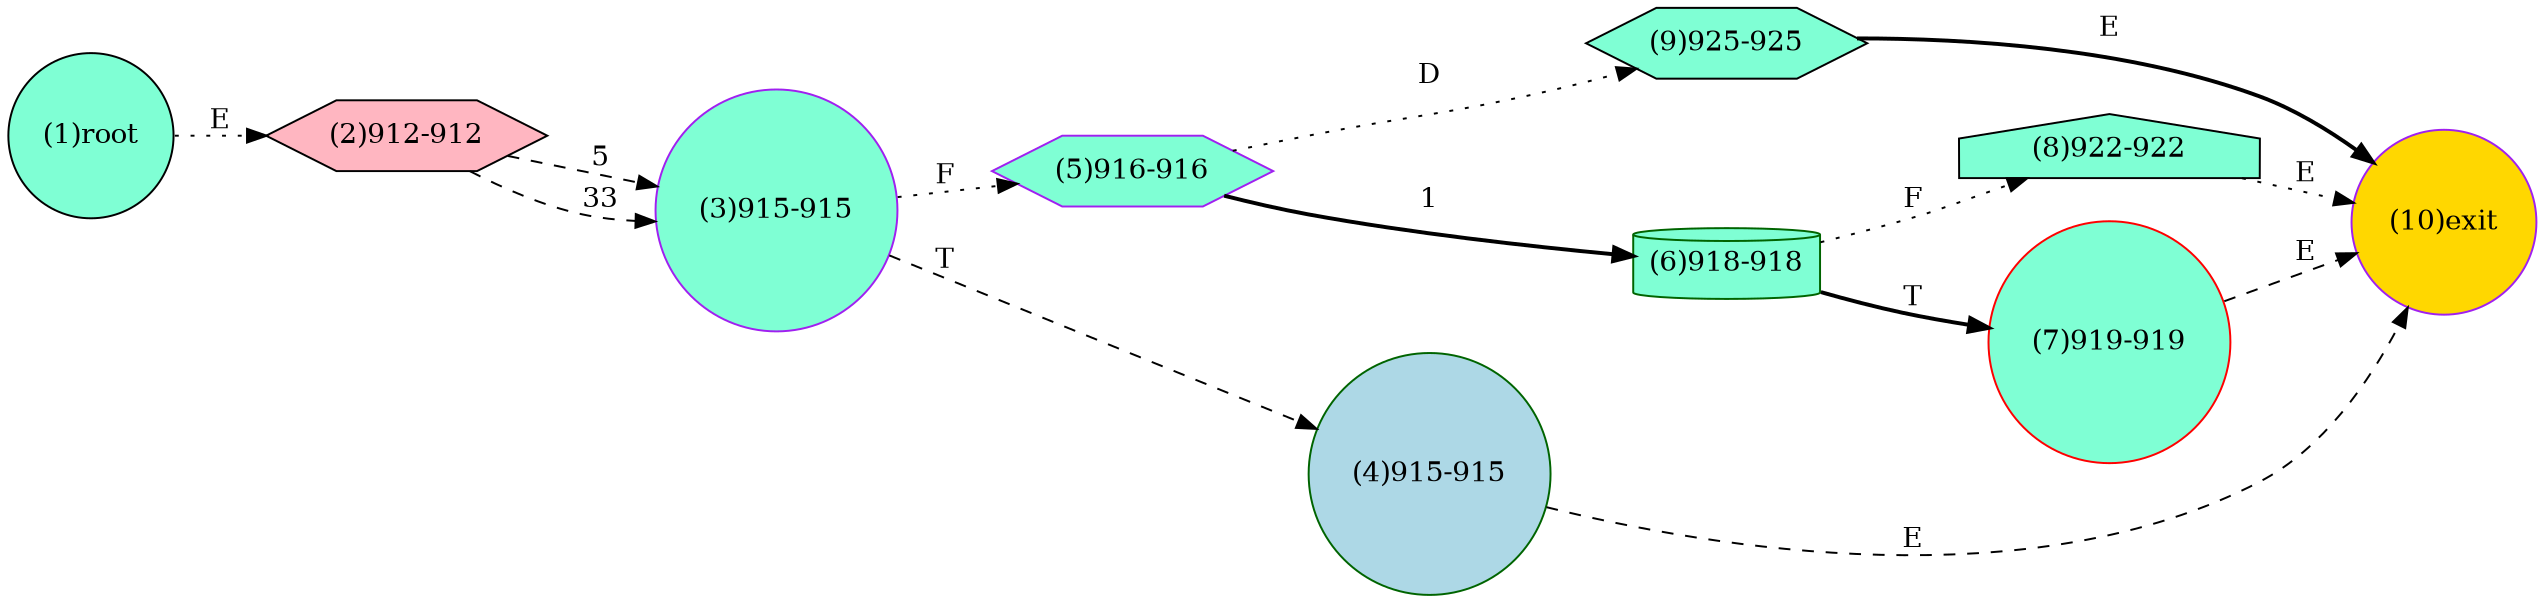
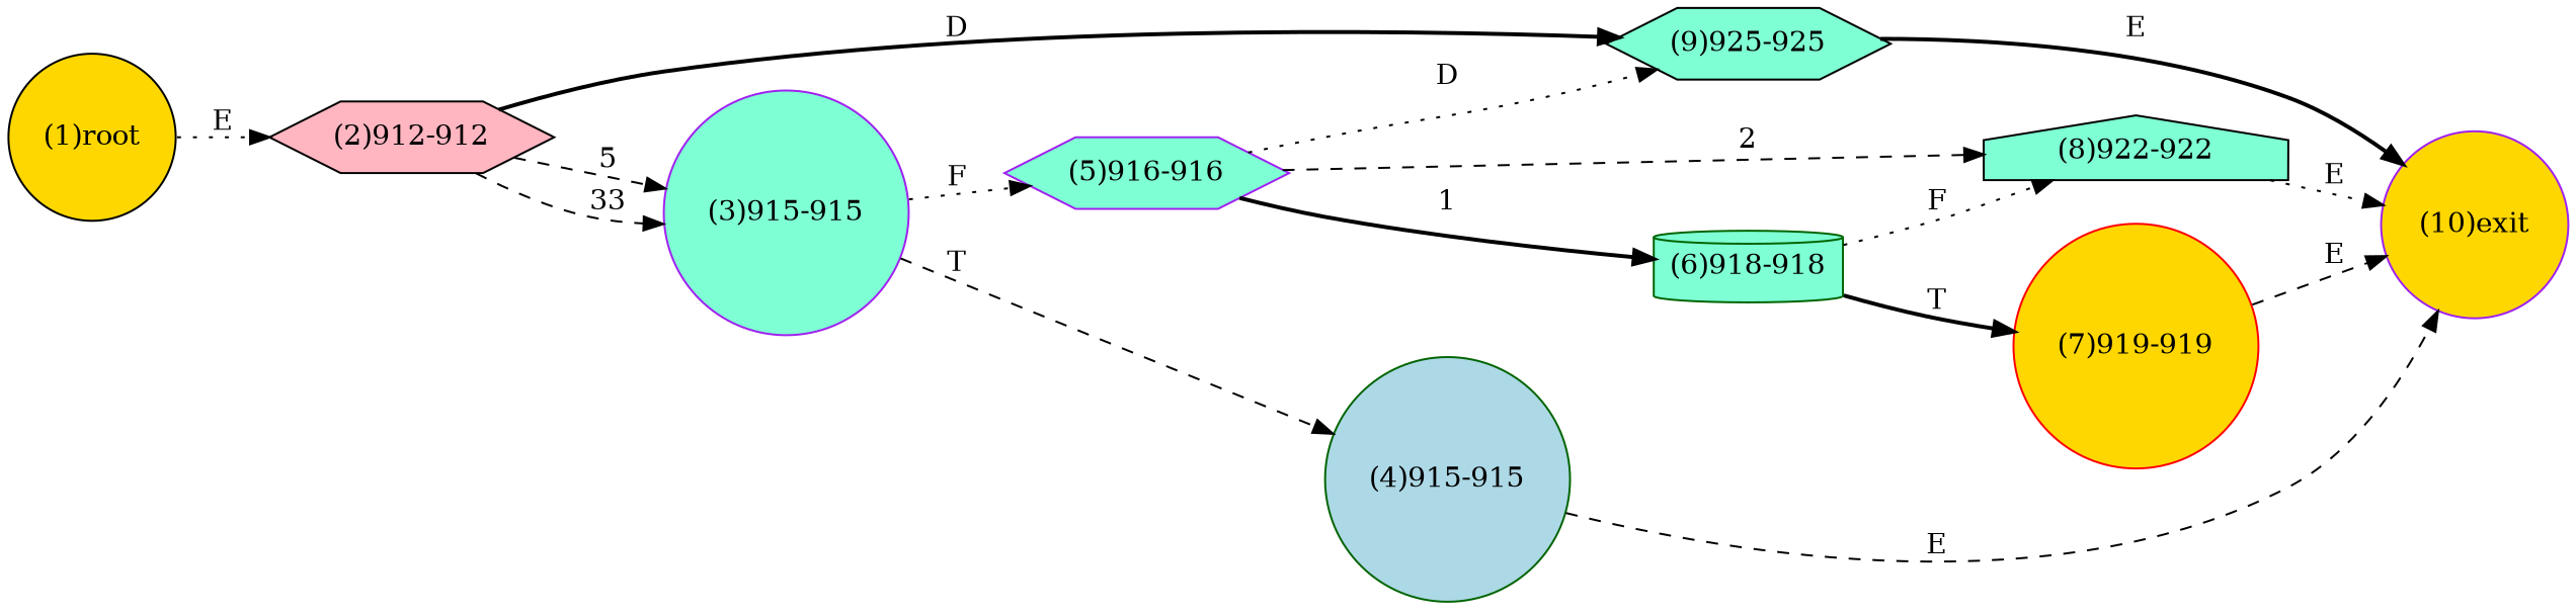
  digraph {
    rankdir=LR
    node [color=black fillcolor=aquamarine shape=circle style=filled]
    edge [style=dashed]
-   n1 [label="(1)root"]
+   n1 [fillcolor=gold label="(1)root"]
    n2 [fillcolor=lightpink label="(2)912-912" shape=hexagon]
    n3 [color=purple label="(3)915-915"]
    n4 [label="(9)925-925" shape=hexagon]
    n5 [color=darkgreen fillcolor=lightblue label="(4)915-915"]
    n6 [color=purple label="(5)916-916" shape=hexagon]
    n7 [color=purple fillcolor=gold label="(10)exit"]
    n8 [color=darkgreen label="(6)918-918" shape=cylinder]
    n9 [label="(8)922-922" shape=house]
-   n10 [color=red label="(7)919-919"]
+   n10 [color=red fillcolor=gold label="(7)919-919"]
    n1 -> n2 [label=E style=dotted]
    n2 -> n3 [label=5]
    n2 -> n3 [label=33]
+   n2 -> n4 [label=D style=bold]
    n3 -> n5 [label=T]
    n3 -> n6 [label=F style=dotted]
    n4 -> n7 [label=E style=bold]
    n5 -> n7 [label=E]
    n6 -> n4 [label=D style=dotted]
    n6 -> n8 [label=1 style=bold]
+   n6 -> n9 [label=2]
    n8 -> n9 [label=F style=dotted]
    n8 -> n10 [label=T style=bold]
    n9 -> n7 [label=E style=dotted]
    n10 -> n7 [label=E]
  }
